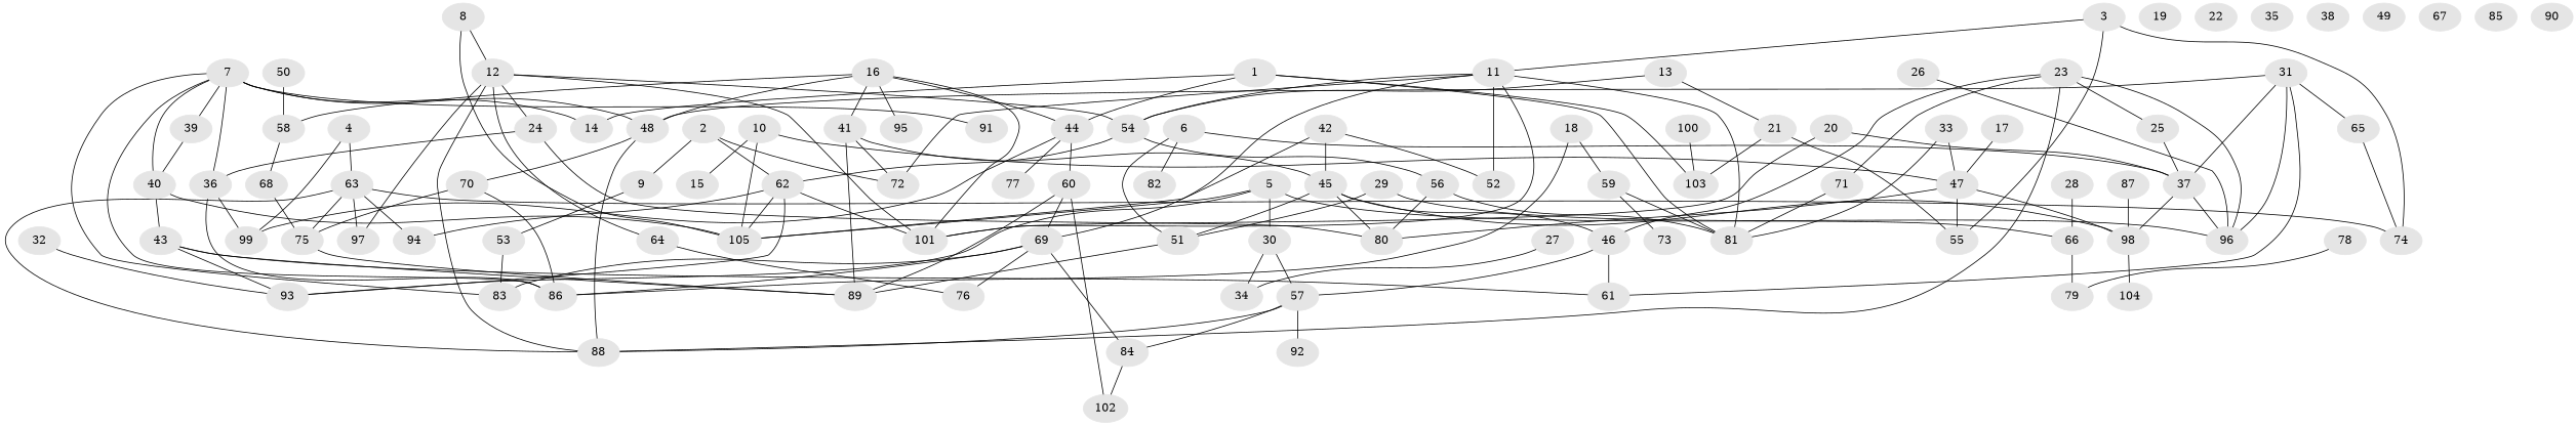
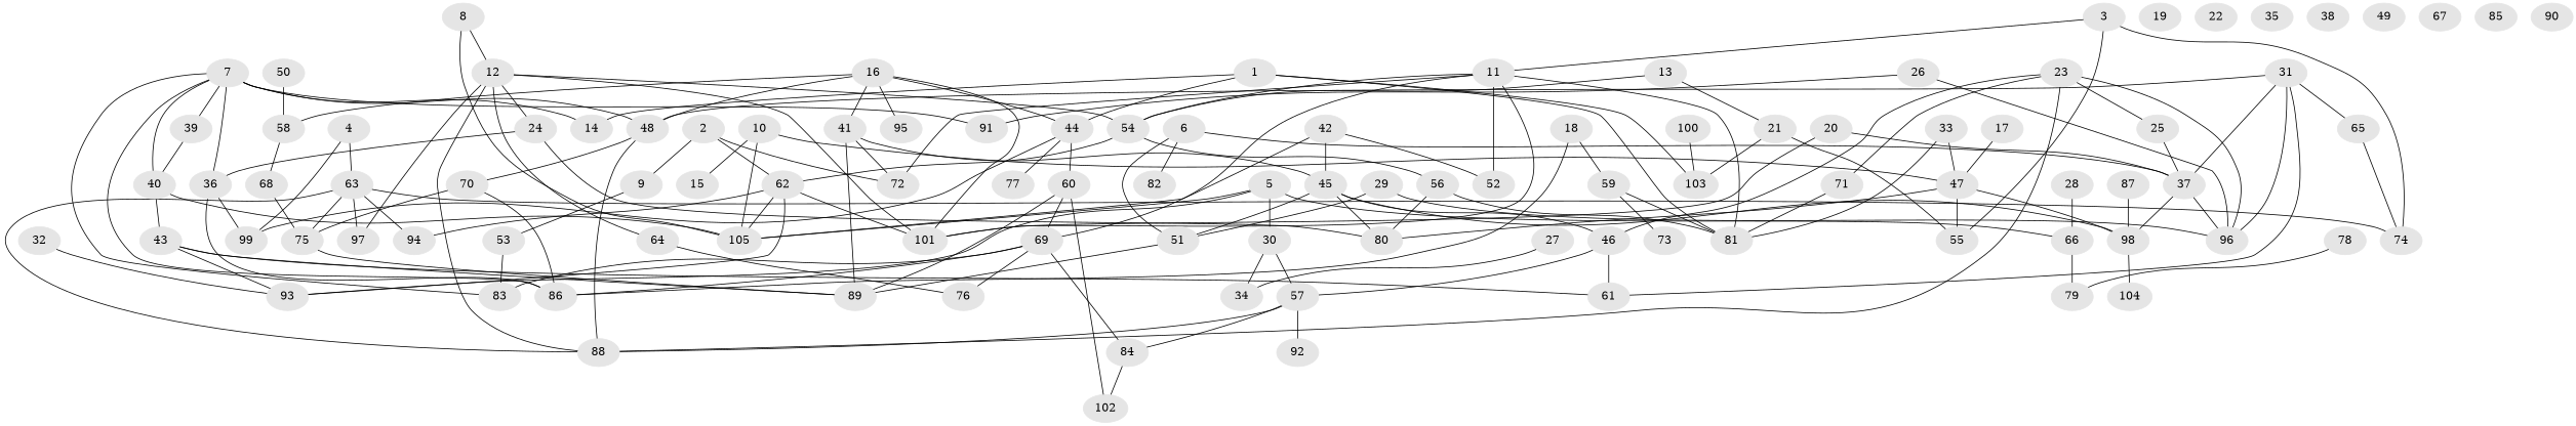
  graph {
    node [color=gray90 style=filled]
    1
    14
    44
    81
    103
    99
    60
    77
    2
    9
    62
    72
    53
    93
    105
    101
    94
    3
    11
    55
    74
    52
    54
    69
    4
    63
    88
    97
    75
    5
    30
    66
    34
    57
    79
    6
    37
    51
    82
    96
    98
    89
    7
    36
    39
    40
    83
    86
    91
    48
    43
    8
    12
    24
    64
    10
    15
    47
    80
    56
    84
    76
    13
    21
    16
    41
    58
    95
    45
    70
    68
    17
    18
    59
    73
    19
    20
    22
    23
    25
    46
    71
    61
    26
    27
    28
    29
    92
    31
    65
    32
    33
    35
    104
    38
    42
    102
    49
    50
    67
    78
    85
    87
    90
    100
    1 -- 14
    1 -- 44
    1 -- 81
    1 -- 103
    44 -- 99
    44 -- 60
    44 -- 77
    60 -- 69
    60 -- 89
    60 -- 102
    2 -- 9
    2 -- 62
    2 -- 72
    9 -- 53
    62 -- 93
    62 -- 105
    62 -- 101
    62 -- 94
    53 -- 83
    3 -- 11
    3 -- 55
    3 -- 74
    11 -- 81
    11 -- 72
    11 -- 101
    11 -- 52
    11 -- 54
    11 -- 69
    54 -- 62
    54 -- 56
    69 -- 83
    69 -- 86
    69 -- 84
    69 -- 76
    4 -- 99
    4 -- 63
    63 -- 94
    63 -- 74
    63 -- 88
    63 -- 97
    63 -- 75
    75 -- 89
    5 -- 93
    5 -- 105
    5 -- 30
    5 -- 66
    30 -- 34
    30 -- 57
    66 -- 79
    57 -- 88
    57 -- 84
    57 -- 92
    6 -- 37
    6 -- 51
    6 -- 82
    37 -- 96
    37 -- 98
    51 -- 89
    98 -- 104
    7 -- 14
    7 -- 36
    7 -- 39
    7 -- 40
    7 -- 83
    7 -- 86
    7 -- 91
    7 -- 48
    36 -- 99
    36 -- 86
    39 -- 40
    40 -- 105
    40 -- 43
    48 -- 88
    48 -- 70
    43 -- 93
    43 -- 89
    43 -- 61
    8 -- 105
    8 -- 12
    12 -- 101
    12 -- 54
    12 -- 88
    12 -- 97
    12 -- 24
    12 -- 64
    24 -- 36
    24 -- 80
    64 -- 76
    10 -- 105
    10 -- 15
    10 -- 47
    47 -- 55
    47 -- 98
    47 -- 80
    56 -- 81
    56 -- 80
    84 -- 102
    13 -- 54
    13 -- 21
    21 -- 103
    21 -- 55
    16 -- 44
    16 -- 101
    16 -- 48
    16 -- 41
    16 -- 58
    16 -- 95
    41 -- 72
    41 -- 89
    41 -- 45
    58 -- 68
    45 -- 51
    45 -- 98
    45 -- 80
    45 -- 46
    70 -- 75
    70 -- 86
    68 -- 75
    17 -- 47
    18 -- 86
    18 -- 59
    59 -- 81
    59 -- 73
    20 -- 101
    20 -- 37
    23 -- 88
    23 -- 96
    23 -- 25
    23 -- 46
    23 -- 71
    25 -- 37
    46 -- 57
    46 -- 61
    71 -- 81
    26 -- 96
+   26 -- 91
    27 -- 34
    28 -- 66
    29 -- 51
    29 -- 96
    31 -- 37
    31 -- 96
    31 -- 48
    31 -- 61
    31 -- 65
    65 -- 74
    32 -- 93
    33 -- 81
    33 -- 47
    42 -- 105
    42 -- 52
    42 -- 45
    50 -- 58
    78 -- 79
    87 -- 98
    100 -- 103
  }
